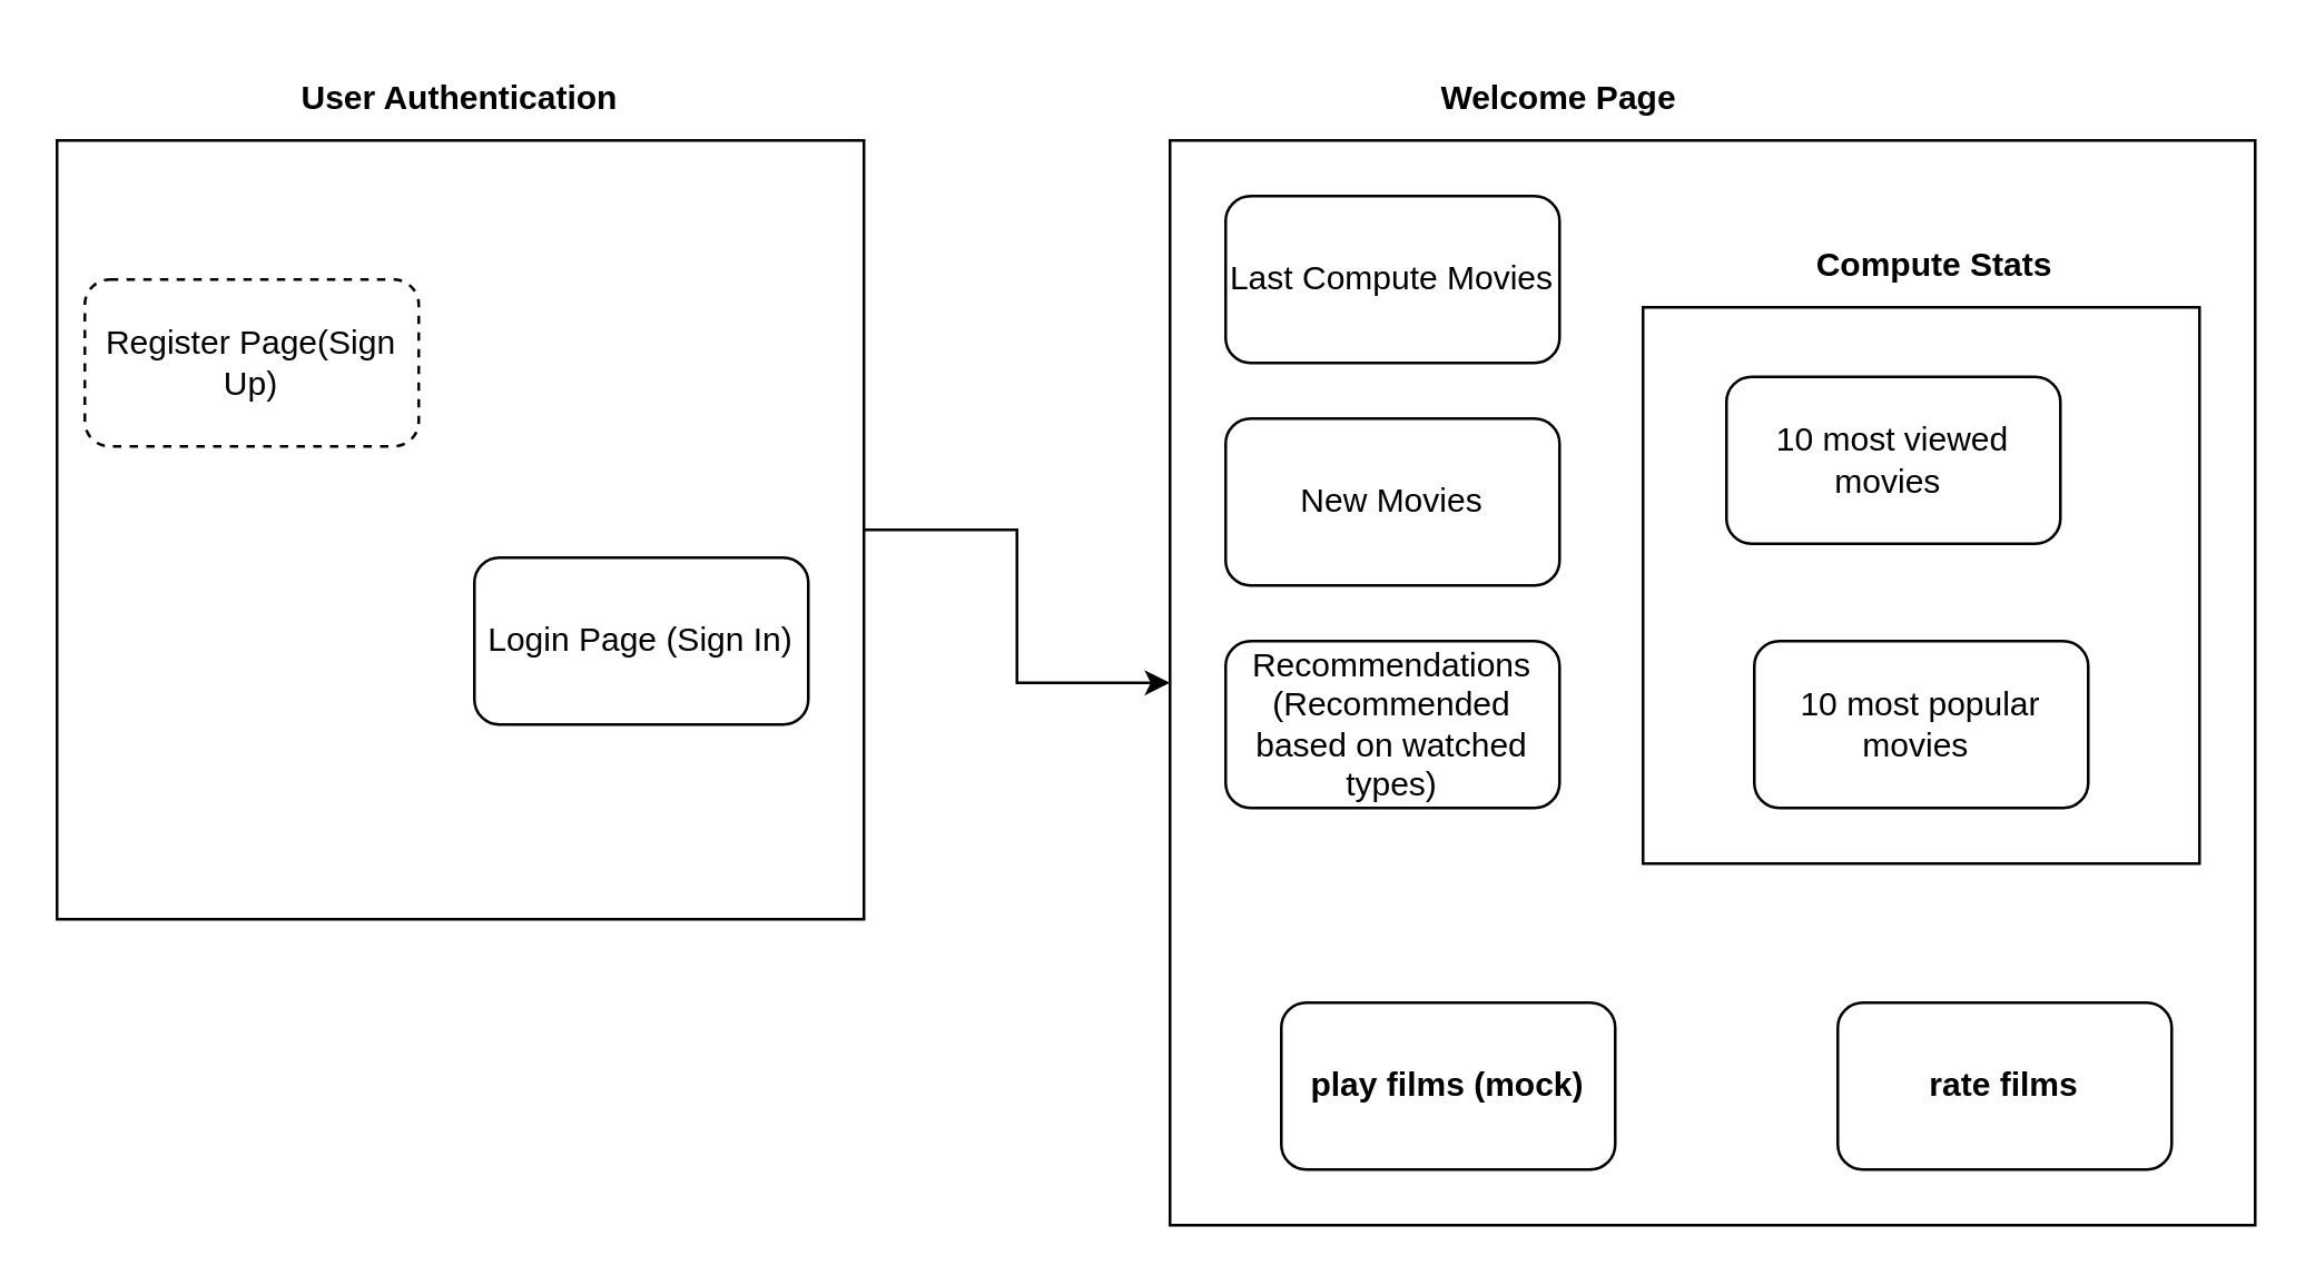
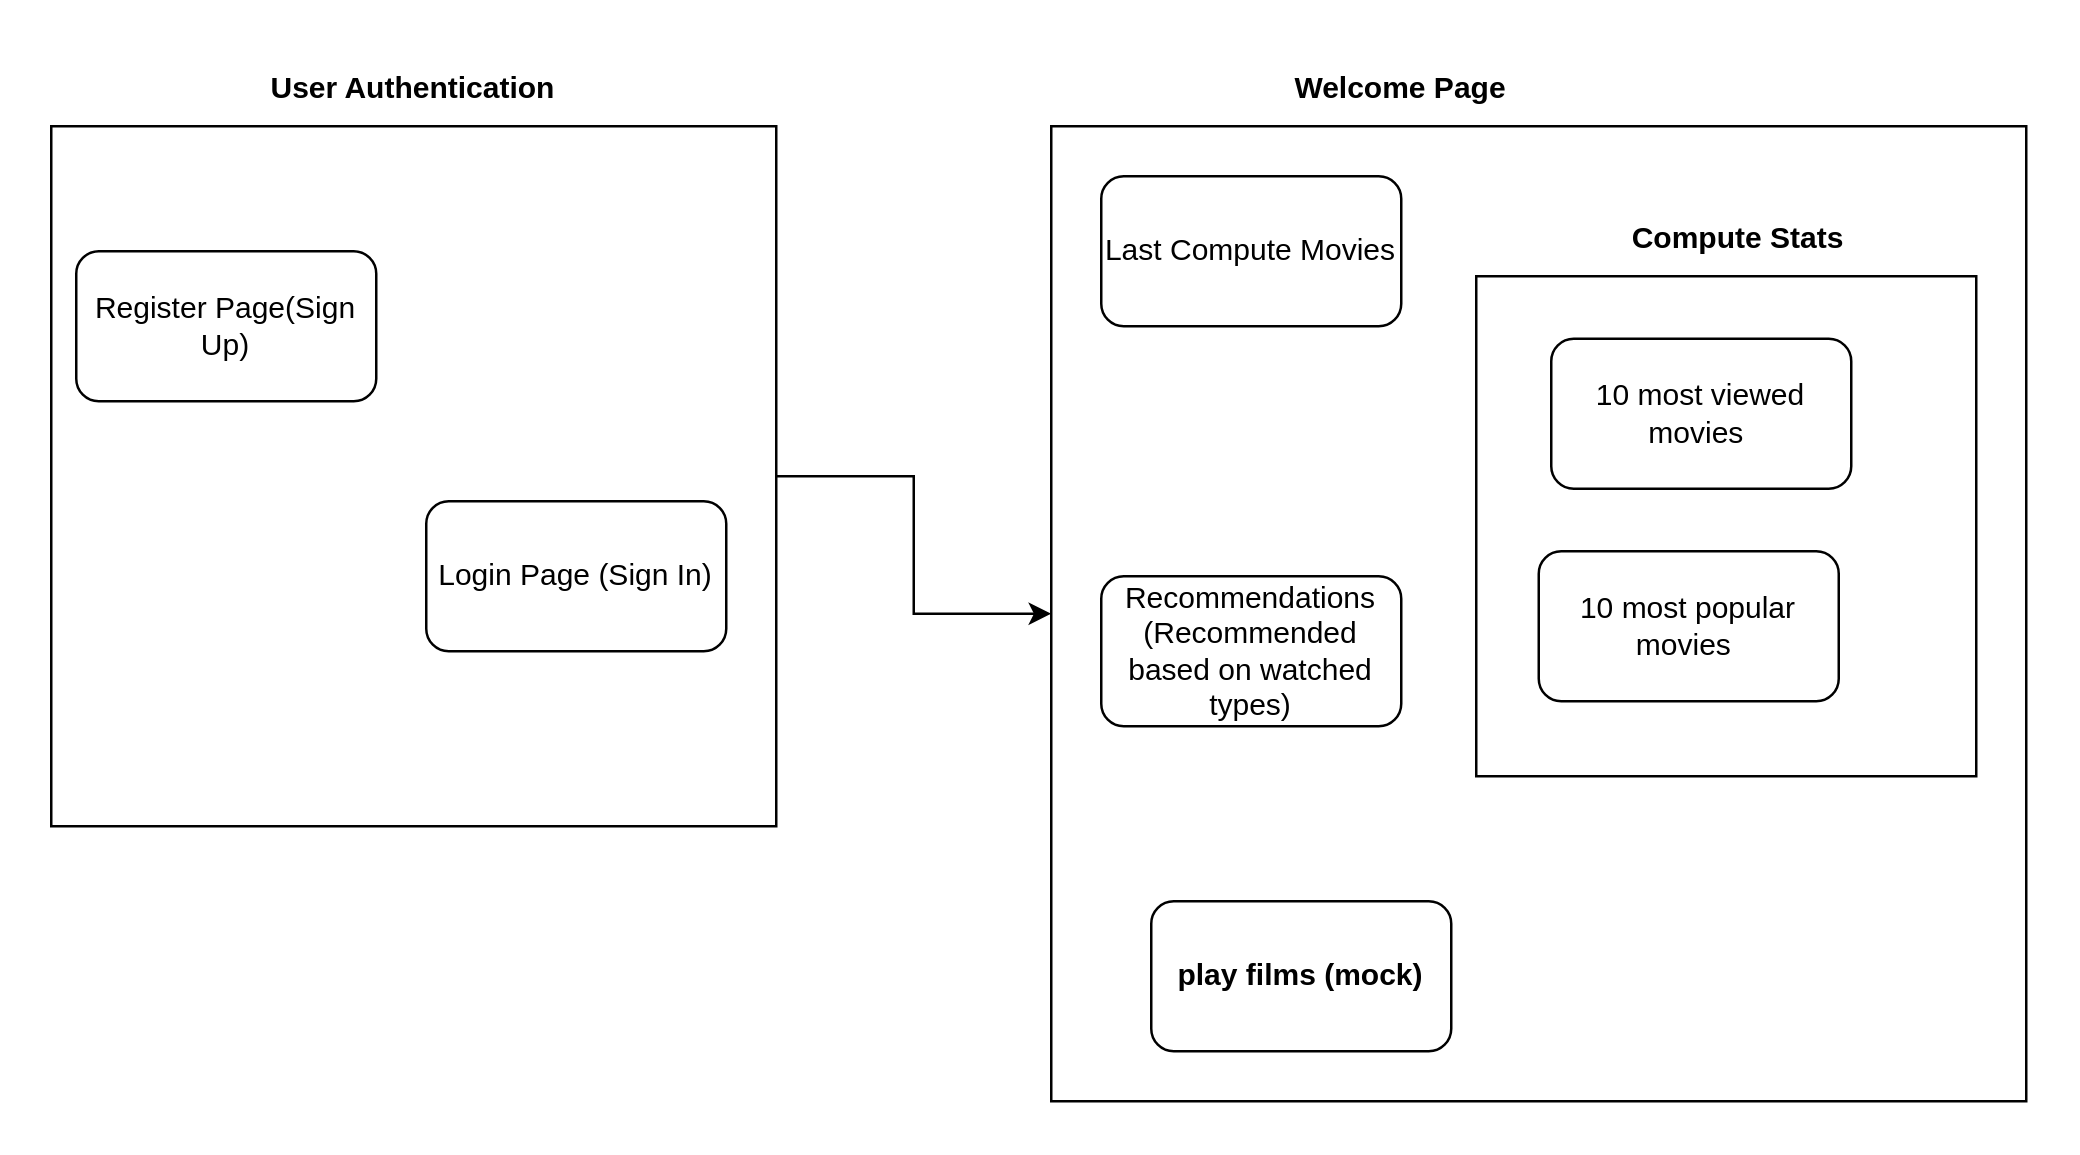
  <mxCell id="0" />
  <mxCell id="1" parent="0" />
  <mxCell id="2" value="" style="rounded=0;whiteSpace=wrap;html=1;" parent="1" vertex="1"><mxGeometry x="20" y="50" width="290" height="280" as="geometry" /></mxCell>
- <mxCell id="3" value="Register Page(Sign Up)" style="rounded=1;whiteSpace=wrap;html=1;dashed=1;" parent="1" vertex="1"><mxGeometry x="30" y="100" width="120" height="60" as="geometry" /></mxCell>
+ <mxCell id="3" value="Register Page(Sign Up)" style="rounded=1;whiteSpace=wrap;html=1;" parent="1" vertex="1"><mxGeometry x="30" y="100" width="120" height="60" as="geometry" /></mxCell>
  <mxCell id="4" value="Login Page (Sign In)" style="rounded=1;whiteSpace=wrap;html=1;" parent="1" vertex="1"><mxGeometry x="170" y="200" width="120" height="60" as="geometry" /></mxCell>
  <mxCell id="5" value="&lt;b&gt;User Authentication&lt;/b&gt;" style="text;html=1;strokeColor=none;fillColor=none;align=center;verticalAlign=middle;whiteSpace=wrap;rounded=0;" parent="1" vertex="1"><mxGeometry x="100" y="20" width="130" height="30" as="geometry" /></mxCell>
  <mxCell id="6" value="" style="whiteSpace=wrap;html=1;aspect=fixed;" parent="1" vertex="1"><mxGeometry x="420" y="50" width="390" height="390" as="geometry" /></mxCell>
  <mxCell id="7" value="&lt;b&gt;Welcome Page&lt;/b&gt;" style="text;html=1;strokeColor=none;fillColor=none;align=center;verticalAlign=middle;whiteSpace=wrap;rounded=0;" parent="1" vertex="1"><mxGeometry x="505" y="20" width="110" height="30" as="geometry" /></mxCell>
  <mxCell id="8" value="" style="endArrow=classic;html=1;rounded=0;edgeStyle=orthogonalEdgeStyle;" parent="1" source="2" target="6" edge="1"><mxGeometry width="50" height="50" relative="1" as="geometry"><mxPoint x="330" y="230" as="sourcePoint" /><mxPoint x="380" y="180" as="targetPoint" /></mxGeometry></mxCell>
  <mxCell id="9" value="Last Compute Movies" style="rounded=1;whiteSpace=wrap;html=1;" parent="1" vertex="1"><mxGeometry x="440" y="70" width="120" height="60" as="geometry" /></mxCell>
- <mxCell id="10" value="New Movies" style="rounded=1;whiteSpace=wrap;html=1;" parent="1" vertex="1"><mxGeometry x="440" y="150" width="120" height="60" as="geometry" /></mxCell>
  <mxCell id="11" value="Recommendations (Recommended based on watched types)" style="rounded=1;whiteSpace=wrap;html=1;" parent="1" vertex="1"><mxGeometry x="440" y="230" width="120" height="60" as="geometry" /></mxCell>
- <mxCell id="12" value="&lt;b&gt;rate films&lt;/b&gt;" style="rounded=1;whiteSpace=wrap;html=1;" parent="1" vertex="1"><mxGeometry x="660" y="360" width="120" height="60" as="geometry" /></mxCell>
  <mxCell id="13" value="&lt;b&gt;play films (mock)&lt;/b&gt;" style="rounded=1;whiteSpace=wrap;html=1;" parent="1" vertex="1"><mxGeometry x="460" y="360" width="120" height="60" as="geometry" /></mxCell>
  <mxCell id="14" value="" style="whiteSpace=wrap;html=1;aspect=fixed;" parent="1" vertex="1"><mxGeometry x="590" y="110" width="200" height="200" as="geometry" /></mxCell>
- <mxCell id="15" value="10 most popular movies&amp;nbsp;" style="rounded=1;whiteSpace=wrap;html=1;" parent="1" vertex="1"><mxGeometry x="630" y="230" width="120" height="60" as="geometry" /></mxCell>
+ <mxCell id="15" value="10 most popular movies&amp;nbsp;" style="rounded=1;whiteSpace=wrap;html=1;" parent="1" vertex="1"><mxGeometry x="615" y="220" width="120" height="60" as="geometry" /></mxCell>
  <mxCell id="16" value="10 most viewed movies&amp;nbsp;" style="rounded=1;whiteSpace=wrap;html=1;" parent="1" vertex="1"><mxGeometry x="620" y="135" width="120" height="60" as="geometry" /></mxCell>
  <mxCell id="17" value="&lt;b&gt;Compute Stats&lt;/b&gt;" style="text;html=1;strokeColor=none;fillColor=none;align=center;verticalAlign=middle;whiteSpace=wrap;rounded=0;" parent="1" vertex="1"><mxGeometry x="640" y="80" width="110" height="30" as="geometry" /></mxCell>
